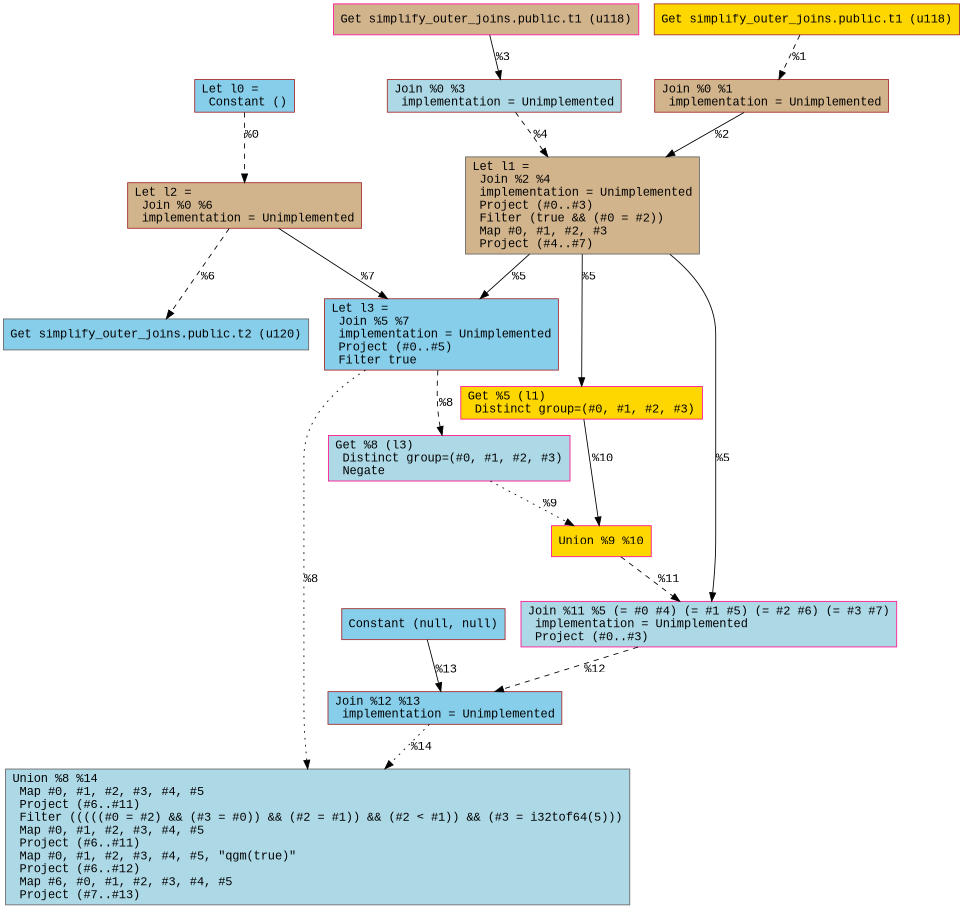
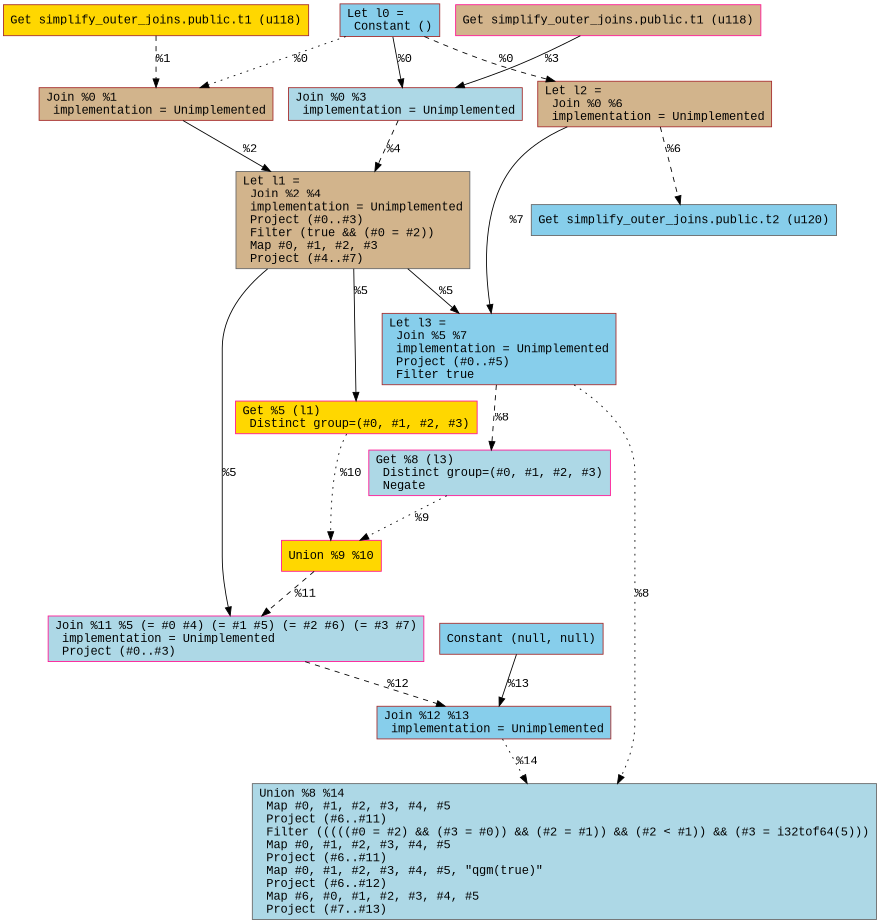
  digraph {
    fontname="Liberation Mono"
    node [color=brown fillcolor=skyblue fontname="Liberation Mono" shape=record style=filled]
    edge [fontname="Liberation Mono" style=solid]
    n1 [label="Let l0 =\l Constant ()\l"]
    n2 [fillcolor=tan label=" Join %0 %1\l  implementation = Unimplemented\l"]
    n3 [fillcolor=lightblue label=" Join %0 %3\l  implementation = Unimplemented\l"]
    n4 [fillcolor=tan label="Let l2 =\l Join %0 %6\l  implementation = Unimplemented\l"]
    n5 [color=gray40 fillcolor=tan label="Let l1 =\l Join %2 %4\l  implementation = Unimplemented\l Project (#0..#3)\l Filter (true && (#0 = #2))\l Map #0, #1, #2, #3\l Project (#4..#7)\l"]
    n6 [label="Let l3 =\l Join %5 %7\l  implementation = Unimplemented\l Project (#0..#5)\l Filter true\l"]
    n7 [color=gray40 label=" Get simplify_outer_joins.public.t2 (u120)\l"]
    n8 [fillcolor=gold label=" Get simplify_outer_joins.public.t1 (u118)\l"]
    n9 [color=deeppink fillcolor=gold label=" Get %5 (l1)\l Distinct group=(#0, #1, #2, #3)\l"]
    n10 [color=deeppink fillcolor=lightblue label=" Join %11 %5 (= #0 #4) (= #1 #5) (= #2 #6) (= #3 #7)\l  implementation = Unimplemented\l Project (#0..#3)\l"]
    n11 [color=deeppink fillcolor=tan label=" Get simplify_outer_joins.public.t1 (u118)\l"]
    n12 [color=deeppink fillcolor=lightblue label=" Get %8 (l3)\l Distinct group=(#0, #1, #2, #3)\l Negate\l"]
    n13 [color=gray40 fillcolor=lightblue label=" Union %8 %14\l Map #0, #1, #2, #3, #4, #5\l Project (#6..#11)\l Filter (((((#0 = #2) && (#3 = #0)) && (#2 = #1)) && (#2 \< #1)) && (#3 = i32tof64(5)))\l Map #0, #1, #2, #3, #4, #5\l Project (#6..#11)\l Map #0, #1, #2, #3, #4, #5, \"qgm(true)\"\l Project (#6..#12)\l Map #6, #0, #1, #2, #3, #4, #5\l Project (#7..#13)\l"]
    n14 [color=deeppink fillcolor=gold label=" Union %9 %10\l"]
    n15 [label=" Join %12 %13\l  implementation = Unimplemented\l"]
    n16 [label=" Constant (null, null)\l"]
+   n1 -> n2 [label="%0\l" style=dotted]
+   n1 -> n3 [label="%0\l"]
    n1 -> n4 [label="%0\l" style=dashed]
    n2 -> n5 [label="%2\l"]
    n3 -> n5 [label="%4\l" style=dashed]
    n4 -> n6 [label="%7\l"]
    n4 -> n7 [label="%6\l" style=dashed]
    n5 -> n6 [label="%5\l"]
    n5 -> n9 [label="%5\l"]
    n5 -> n10 [label="%5\l"]
    n6 -> n12 [label="%8\l" style=dashed]
    n6 -> n13 [label="%8\l" style=dotted]
    n8 -> n2 [label="%1\l" style=dashed]
-   n9 -> n14 [label="%10\l"]
+   n9 -> n14 [label="%10\l" style=dotted]
    n10 -> n15 [label="%12\l" style=dashed]
    n11 -> n3 [label="%3\l"]
    n12 -> n14 [label="%9\l" style=dotted]
    n14 -> n10 [label="%11\l" style=dashed]
    n15 -> n13 [label="%14\l" style=dotted]
    n16 -> n15 [label="%13\l"]
  }
